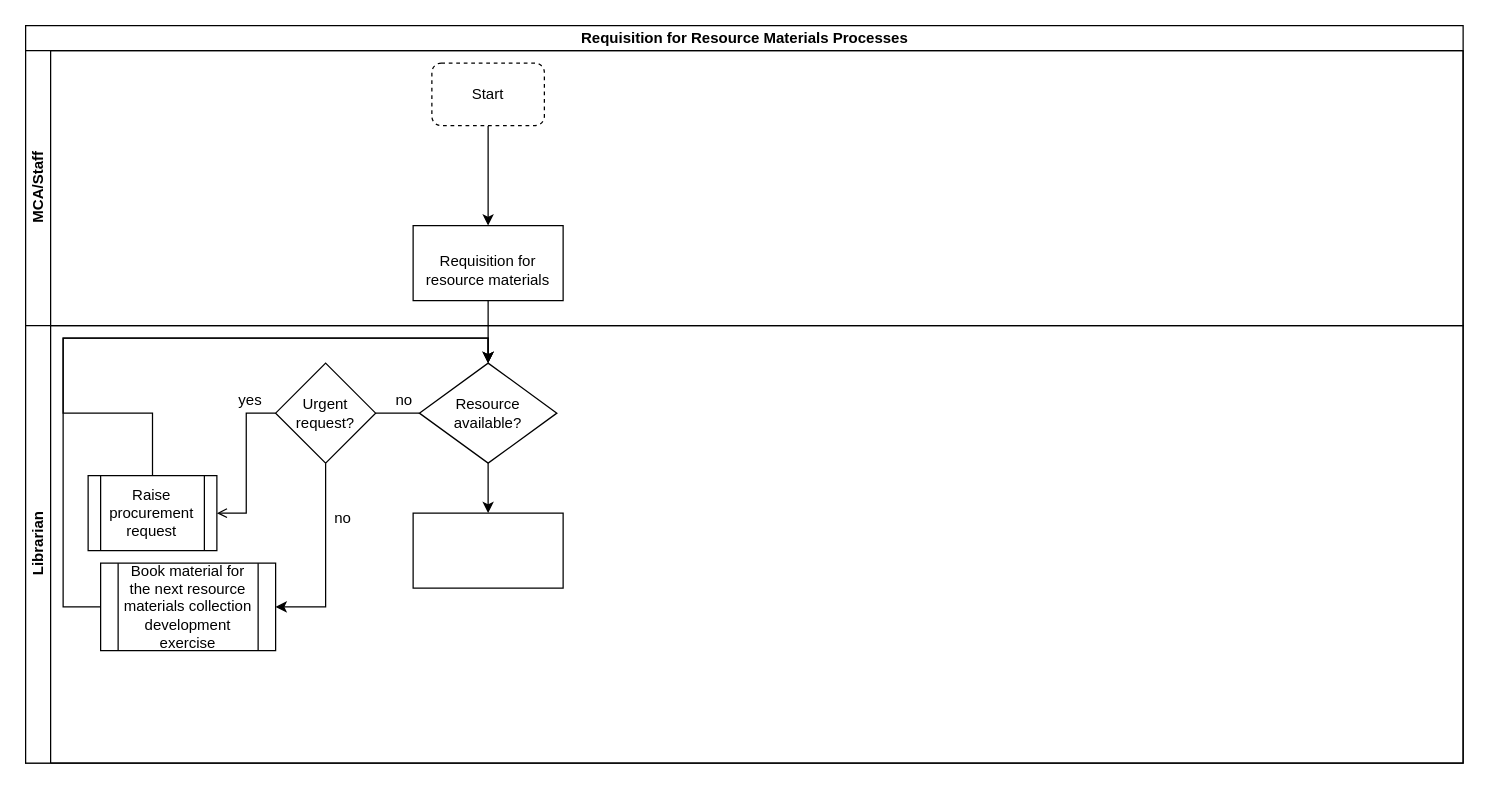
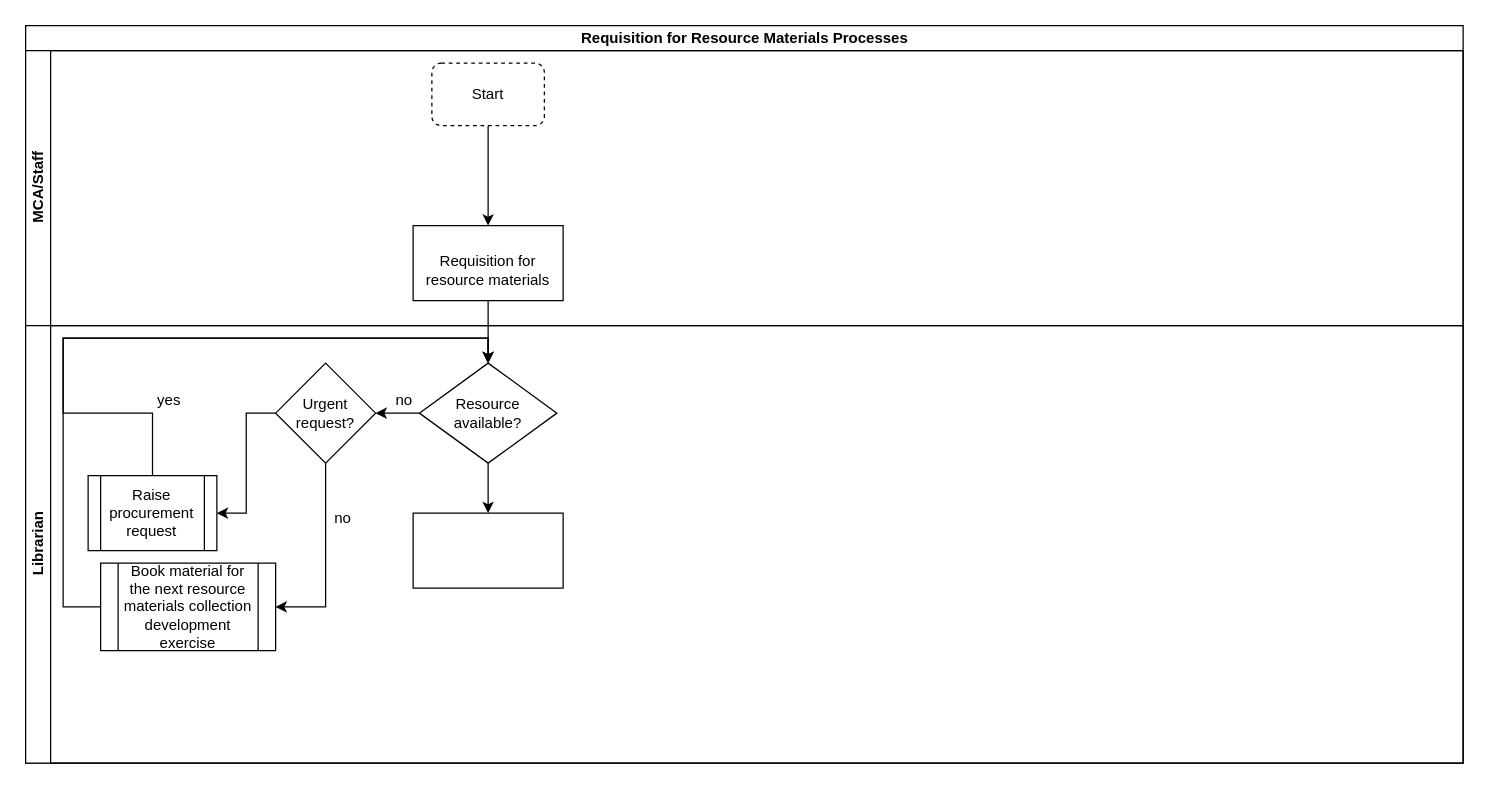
  <mxCell id="0" />
  <mxCell id="1" parent="0" />
  <mxCell id="2" value="Requisition for Resource Materials Processes" style="swimlane;html=1;childLayout=stackLayout;resizeParent=1;resizeParentMax=0;horizontal=1;startSize=20;horizontalStack=0;" vertex="1" parent="1"><mxGeometry x="20" y="20" width="1150" height="590" as="geometry" /></mxCell>
  <mxCell id="3" value="MCA/Staff" style="swimlane;html=1;startSize=20;horizontal=0;" vertex="1" parent="2"><mxGeometry y="20" width="1150" height="220" as="geometry" /></mxCell>
  <mxCell id="4" value="" style="edgeStyle=orthogonalEdgeStyle;rounded=0;orthogonalLoop=1;jettySize=auto;html=1;entryX=0.5;entryY=0;entryDx=0;entryDy=0;" edge="1" parent="3" source="5" target="6"><mxGeometry relative="1" as="geometry"><mxPoint x="300" y="135" as="targetPoint" /></mxGeometry></mxCell>
  <mxCell id="5" value="Start" style="rounded=1;whiteSpace=wrap;html=1;dashed=1;" vertex="1" parent="3"><mxGeometry x="325" y="10" width="90" height="50" as="geometry" /></mxCell>
  <mxCell id="6" value="&lt;p class=&quot;western&quot; style=&quot;margin-bottom: 0in&quot; lang=&quot;en-GB&quot;&gt;&lt;br/&gt;Requisition for resource materials&lt;/p&gt;&lt;br/&gt;" style="rounded=0;whiteSpace=wrap;html=1;" vertex="1" parent="3"><mxGeometry x="310" y="140" width="120" height="60" as="geometry" /></mxCell>
  <mxCell id="7" value="" style="edgeStyle=orthogonalEdgeStyle;rounded=0;orthogonalLoop=1;jettySize=auto;html=1;entryX=0.5;entryY=0;entryDx=0;entryDy=0;" edge="1" parent="2" source="6" target="13"><mxGeometry relative="1" as="geometry"><mxPoint x="300" y="290" as="targetPoint" /></mxGeometry></mxCell>
  <mxCell id="8" value="Librarian" style="swimlane;html=1;startSize=20;horizontal=0;" vertex="1" parent="2"><mxGeometry y="240" width="1150" height="350" as="geometry" /></mxCell>
- <mxCell id="9" value="yes" style="text;html=1;strokeColor=none;fillColor=none;align=center;verticalAlign=middle;whiteSpace=wrap;rounded=0;" vertex="1" parent="8"><mxGeometry x="160" y="50" width="40" height="20" as="geometry" /></mxCell>
+ <mxCell id="9" value="yes" style="text;html=1;strokeColor=none;fillColor=none;align=center;verticalAlign=middle;whiteSpace=wrap;rounded=0;" vertex="1" parent="8"><mxGeometry x="95" y="50" width="40" height="20" as="geometry" /></mxCell>
  <mxCell id="10" value="no" style="text;html=1;strokeColor=none;fillColor=none;align=center;verticalAlign=middle;whiteSpace=wrap;rounded=0;" vertex="1" parent="8"><mxGeometry x="283" y="50" width="40" height="20" as="geometry" /></mxCell>
  <mxCell id="11" value="" style="edgeStyle=orthogonalEdgeStyle;rounded=0;orthogonalLoop=1;jettySize=auto;html=1;entryX=0.5;entryY=0;entryDx=0;entryDy=0;" edge="1" parent="8" source="12" target="13"><mxGeometry relative="1" as="geometry"><mxPoint x="-30" y="70" as="targetPoint" /><Array as="points"><mxPoint x="30" y="70" /><mxPoint x="30" y="10" /><mxPoint x="370" y="10" /></Array></mxGeometry></mxCell>
  <mxCell id="12" value="Raise procurement request" style="shape=process;whiteSpace=wrap;html=1;backgroundOutline=1;" vertex="1" parent="8"><mxGeometry x="50" y="120" width="103" height="60" as="geometry" /></mxCell>
  <mxCell id="13" value="Resource available?" style="rhombus;whiteSpace=wrap;html=1;" vertex="1" parent="8"><mxGeometry x="315" y="30" width="110" height="80" as="geometry" /></mxCell>
- <mxCell id="14" value="" style="edgeStyle=orthogonalEdgeStyle;rounded=0;orthogonalLoop=1;jettySize=auto;html=1;endArrow=none;" edge="1" parent="8" source="13" target="15"><mxGeometry relative="1" as="geometry" /></mxCell>
+ <mxCell id="14" value="" style="edgeStyle=orthogonalEdgeStyle;rounded=0;orthogonalLoop=1;jettySize=auto;html=1;" edge="1" parent="8" source="13" target="15"><mxGeometry relative="1" as="geometry" /></mxCell>
  <mxCell id="15" value="Urgent request?" style="rhombus;whiteSpace=wrap;html=1;" vertex="1" parent="8"><mxGeometry x="200" y="30" width="80" height="80" as="geometry" /></mxCell>
- <mxCell id="16" value="" style="edgeStyle=orthogonalEdgeStyle;rounded=0;orthogonalLoop=1;jettySize=auto;html=1;entryX=1;entryY=0.5;entryDx=0;entryDy=0;endArrow=open;" edge="1" parent="8" source="15" target="12"><mxGeometry relative="1" as="geometry"><mxPoint x="140" y="70" as="targetPoint" /></mxGeometry></mxCell>
+ <mxCell id="16" value="" style="edgeStyle=orthogonalEdgeStyle;rounded=0;orthogonalLoop=1;jettySize=auto;html=1;entryX=1;entryY=0.5;entryDx=0;entryDy=0;" edge="1" parent="8" source="15" target="12"><mxGeometry relative="1" as="geometry"><mxPoint x="140" y="70" as="targetPoint" /></mxGeometry></mxCell>
  <mxCell id="17" value="" style="edgeStyle=orthogonalEdgeStyle;rounded=0;orthogonalLoop=1;jettySize=auto;html=1;entryX=1;entryY=0.5;entryDx=0;entryDy=0;" edge="1" parent="8" source="15" target="20"><mxGeometry relative="1" as="geometry" /></mxCell>
  <mxCell id="18" value="no" style="text;html=1;strokeColor=none;fillColor=none;align=center;verticalAlign=middle;whiteSpace=wrap;rounded=0;" vertex="1" parent="8"><mxGeometry x="234" y="144" width="40" height="20" as="geometry" /></mxCell>
  <mxCell id="19" value="" style="edgeStyle=orthogonalEdgeStyle;rounded=0;orthogonalLoop=1;jettySize=auto;html=1;entryX=0.5;entryY=0;entryDx=0;entryDy=0;" edge="1" parent="8" source="20" target="13"><mxGeometry relative="1" as="geometry"><mxPoint x="-30" y="225" as="targetPoint" /><Array as="points"><mxPoint x="30" y="225" /><mxPoint x="30" y="10" /><mxPoint x="370" y="10" /></Array></mxGeometry></mxCell>
  <mxCell id="20" value="Book material for the next resource materials collection development exercise" style="shape=process;whiteSpace=wrap;html=1;backgroundOutline=1;" vertex="1" parent="8"><mxGeometry x="60" y="190" width="140" height="70" as="geometry" /></mxCell>
  <mxCell id="21" value="" style="edgeStyle=orthogonalEdgeStyle;rounded=0;orthogonalLoop=1;jettySize=auto;html=1;" edge="1" parent="1" source="13" target="22"><mxGeometry relative="1" as="geometry"><mxPoint x="390" y="440" as="targetPoint" /></mxGeometry></mxCell>
  <mxCell id="22" value="" style="rounded=0;whiteSpace=wrap;html=1;" vertex="1" parent="1"><mxGeometry x="330" y="410" width="120" height="60" as="geometry" /></mxCell>
